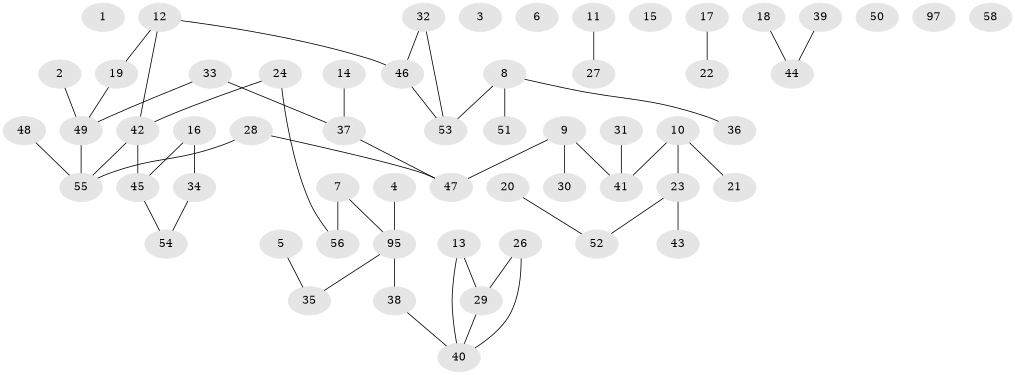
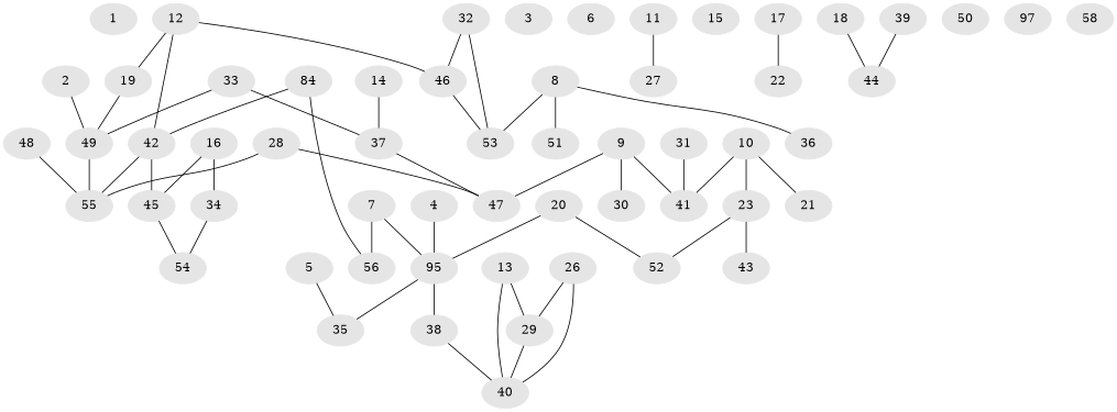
  graph {
    node [color=gray90 style=filled]
    1
    2
    49
    55
    3
    n6 [label=95]
    4
    35
    38
    5
    6
    7
    56
    8
    36
    51
    53
    9
    30
    41
    47
    10
    21
    23
    52
    43
    11
    27
    12
    19
    42
    46
    45
    13
    29
    40
    14
    37
    15
    16
    34
    54
    17
    22
    18
    44
    20
-   24
+   24 [label=84]
    26
    28
    31
    32
    33
    39
    48
    50
    n57 [label=97]
    58
    2 -- 49
    49 -- 55
    n6 -- 35
    n6 -- 38
    4 -- n6
    38 -- 40
    5 -- 35
    7 -- n6
    7 -- 56
    8 -- 36
    8 -- 51
    8 -- 53
    9 -- 30
    9 -- 41
    9 -- 47
    10 -- 41
    10 -- 21
    10 -- 23
    23 -- 52
    23 -- 43
    11 -- 27
    12 -- 19
    12 -- 42
    12 -- 46
    19 -- 49
    42 -- 55
    42 -- 45
    46 -- 53
    45 -- 54
    13 -- 29
    13 -- 40
    29 -- 40
    14 -- 37
    37 -- 47
    16 -- 45
    16 -- 34
    34 -- 54
    17 -- 22
    18 -- 44
+   20 -- n6
    20 -- 52
    24 -- 56
    24 -- 42
    26 -- 29
    26 -- 40
    28 -- 55
    28 -- 47
    31 -- 41
    32 -- 53
    32 -- 46
    33 -- 49
    33 -- 37
    39 -- 44
    48 -- 55
  }
